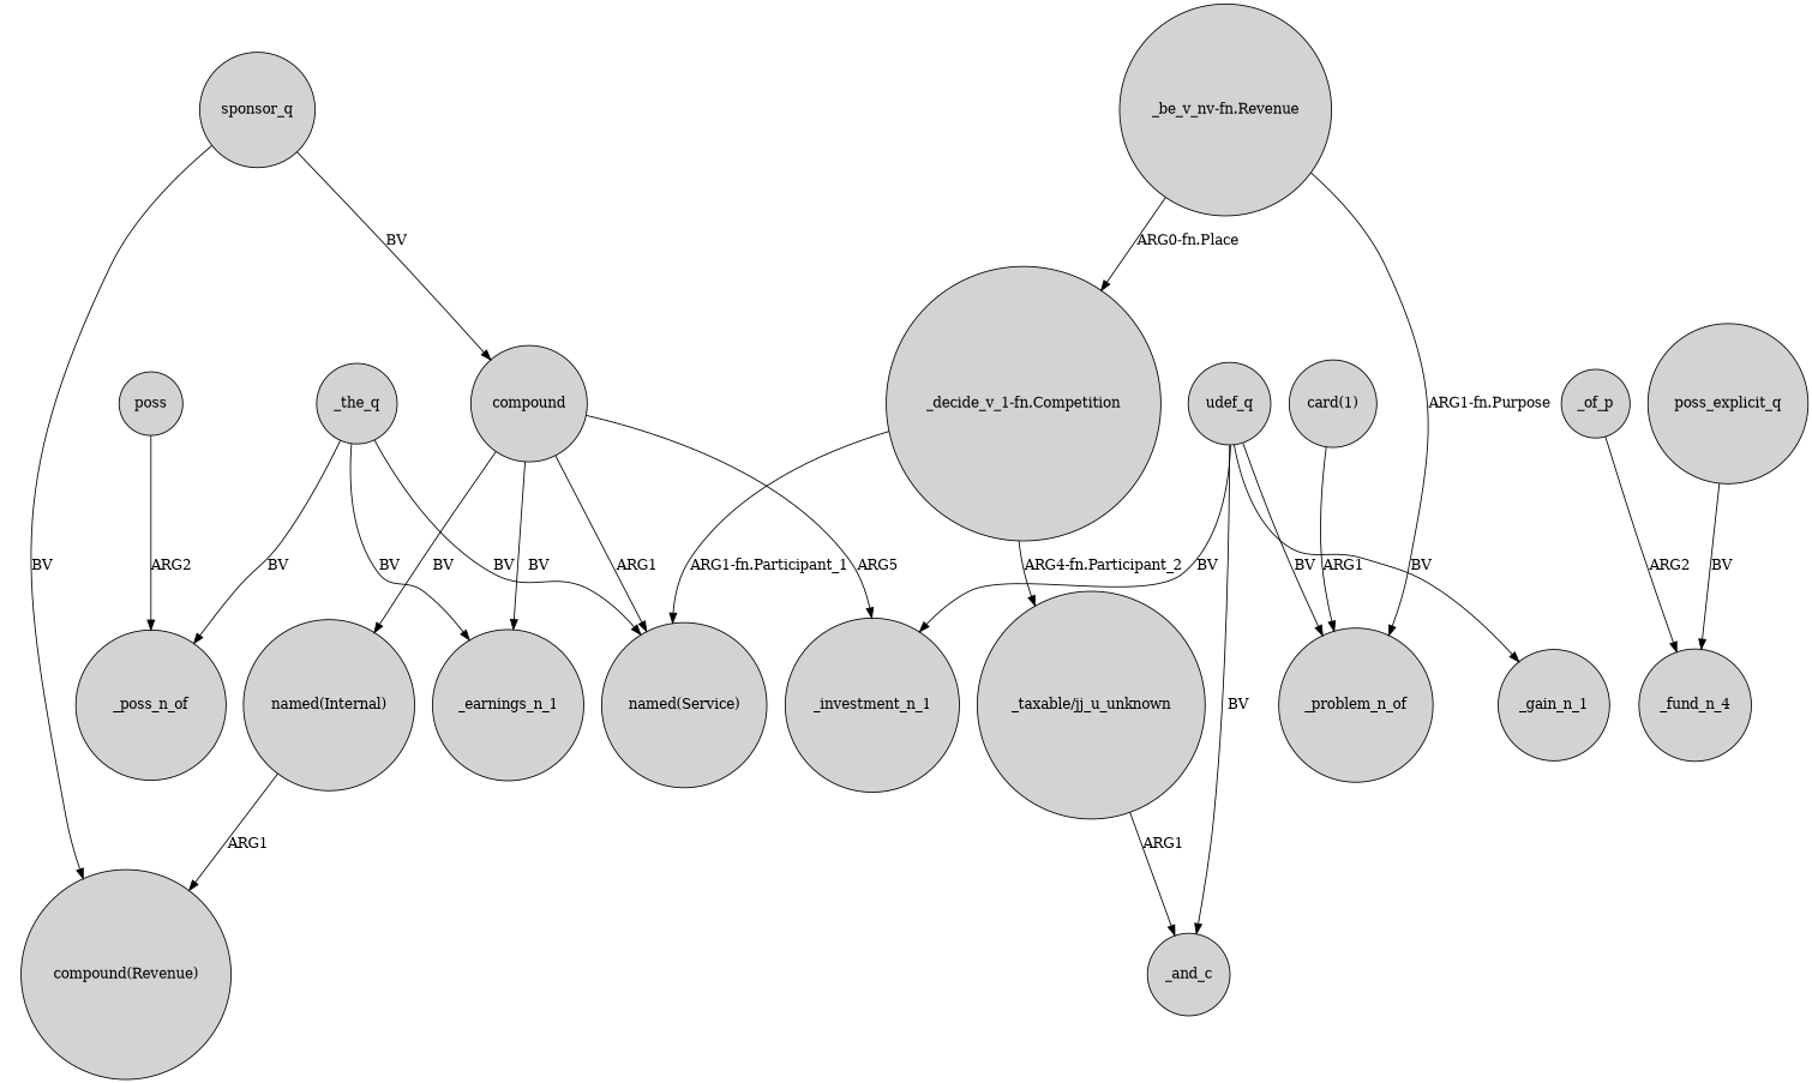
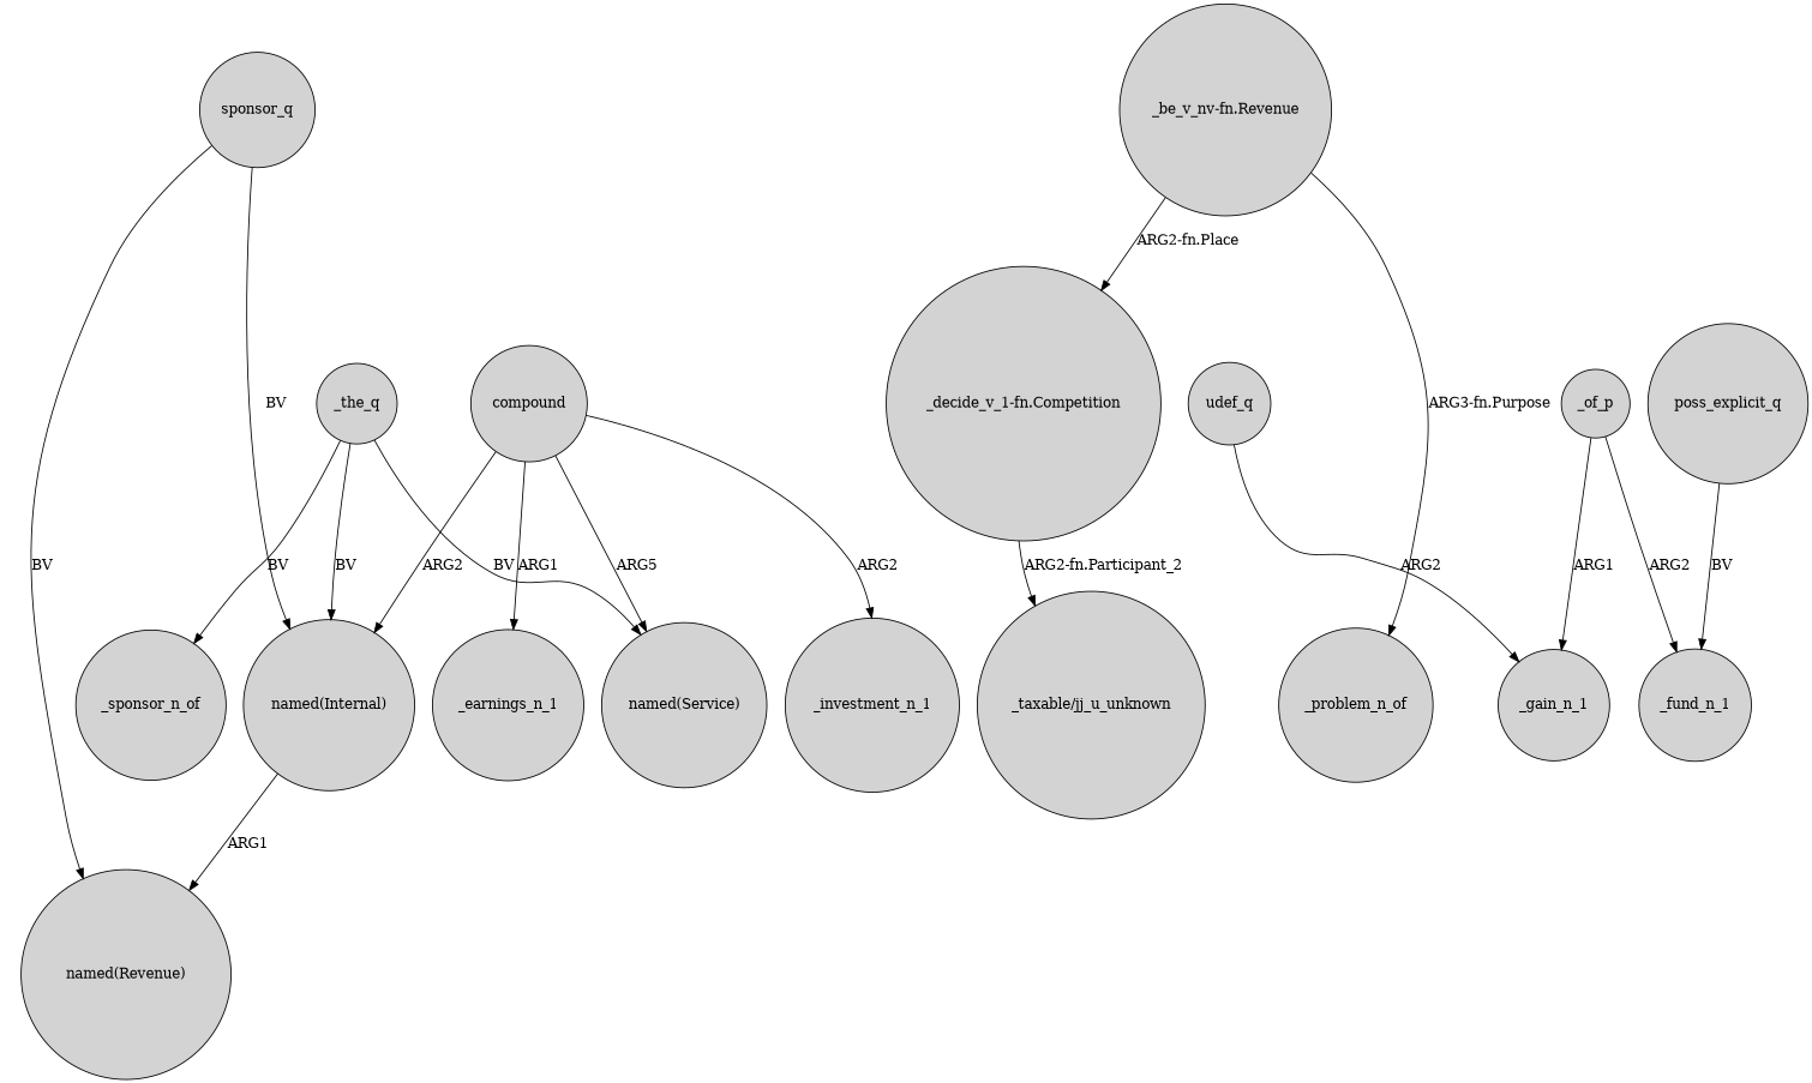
  digraph {
    node [shape=circle style=filled]
    n1 [label=sponsor_q]
    "named(Internal)"
-   "named(Revenue)" [label="compound(Revenue)"]
+   "named(Revenue)"
    n4 [label=poss_explicit_q]
-   _fund_n_1 [label=_fund_n_4]
+   _fund_n_1
    _the_q
-   _sponsor_n_of [label=_poss_n_of]
+   _sponsor_n_of
    "named(Service)"
    _earnings_n_1
    n10 [label="_be_v_nv-fn.Revenue"]
    _problem_n_of
    "_decide_v_1-fn.Competition"
    "_taxable/jj_u_unknown"
    udef_q
    _investment_n_1
-   _and_c
    _gain_n_1
    compound
-   "card(1)"
    _of_p
-   poss
-   n1 -> compound [label=BV]
+   n1 -> "named(Internal)" [label=BV]
    n1 -> "named(Revenue)" [label=BV]
    "named(Internal)" -> "named(Revenue)" [label=ARG1]
    n4 -> _fund_n_1 [label=BV]
    _the_q -> _sponsor_n_of [label=BV]
    _the_q -> "named(Service)" [label=BV]
-   _the_q -> _earnings_n_1 [label=BV]
-   n10 -> _problem_n_of [label="ARG1-fn.Purpose"]
-   n10 -> "_decide_v_1-fn.Competition" [label="ARG0-fn.Place"]
-   "_decide_v_1-fn.Competition" -> "named(Service)" [label="ARG1-fn.Participant_1"]
-   "_decide_v_1-fn.Competition" -> "_taxable/jj_u_unknown" [label="ARG4-fn.Participant_2"]
-   "_taxable/jj_u_unknown" -> _and_c [label=ARG1]
-   udef_q -> _problem_n_of [label=BV]
-   udef_q -> _investment_n_1 [label=BV]
-   udef_q -> _and_c [label=BV]
-   udef_q -> _gain_n_1 [label=BV]
-   compound -> "named(Internal)" [label=BV]
-   compound -> "named(Service)" [label=ARG1]
-   compound -> _earnings_n_1 [label=BV]
-   compound -> _investment_n_1 [label=ARG5]
-   "card(1)" -> _problem_n_of [label=ARG1]
+   _the_q -> "named(Internal)" [label=BV]
+   n10 -> _problem_n_of [label="ARG3-fn.Purpose"]
+   n10 -> "_decide_v_1-fn.Competition" [label="ARG2-fn.Place"]
+   "_decide_v_1-fn.Competition" -> "_taxable/jj_u_unknown" [label="ARG2-fn.Participant_2"]
+   udef_q -> _gain_n_1 [label=ARG2]
+   compound -> "named(Internal)" [label=ARG2]
+   compound -> "named(Service)" [label=ARG5]
+   compound -> _earnings_n_1 [label=ARG1]
+   compound -> _investment_n_1 [label=ARG2]
    _of_p -> _fund_n_1 [label=ARG2]
-   poss -> _sponsor_n_of [label=ARG2]
+   _of_p -> _gain_n_1 [label=ARG1]
  }
